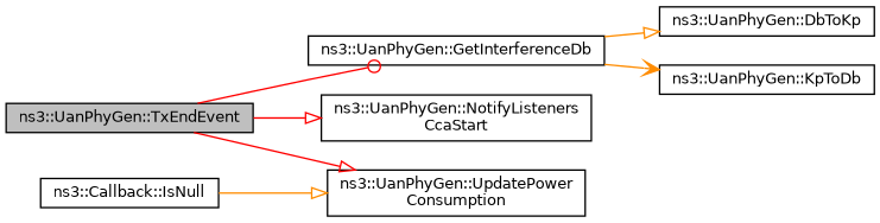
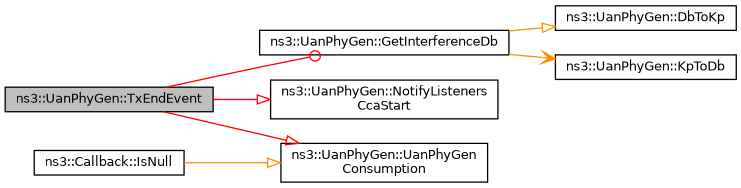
  digraph {
    rankdir=LR
    node [color=black fillcolor=white fontname=Helvetica fontsize=10 shape=record style=filled]
    edge [arrowhead=onormal color=red fontname=Helvetica fontsize=10 labelfontname=Helvetica labelfontsize=10 style=solid]
    n1 [fillcolor=grey75 fontcolor=black height=0.2 label="ns3::UanPhyGen::TxEndEvent" width=0.4]
    n2 [height=0.2 label="ns3::UanPhyGen::GetInterferenceDb" width=0.4]
    n3 [height=0.2 label="ns3::UanPhyGen::NotifyListeners\lCcaStart" width=0.4]
-   n4 [height=0.2 label="ns3::UanPhyGen::UpdatePower\lConsumption" width=0.4]
+   n4 [height=0.2 label="ns3::UanPhyGen::UanPhyGen\lConsumption" width=0.4]
    n5 [height=0.2 label="ns3::UanPhyGen::DbToKp" width=0.4]
    n6 [height=0.2 label="ns3::UanPhyGen::KpToDb" width=0.4]
    n7 [height=0.2 label="ns3::Callback::IsNull" width=0.4]
    n1 -> n2 [arrowhead=odot]
    n1 -> n3
    n1 -> n4
    n2 -> n5 [color=darkorange]
    n2 -> n6 [arrowhead=vee color=darkorange]
    n7 -> n4 [color=darkorange]
  }
